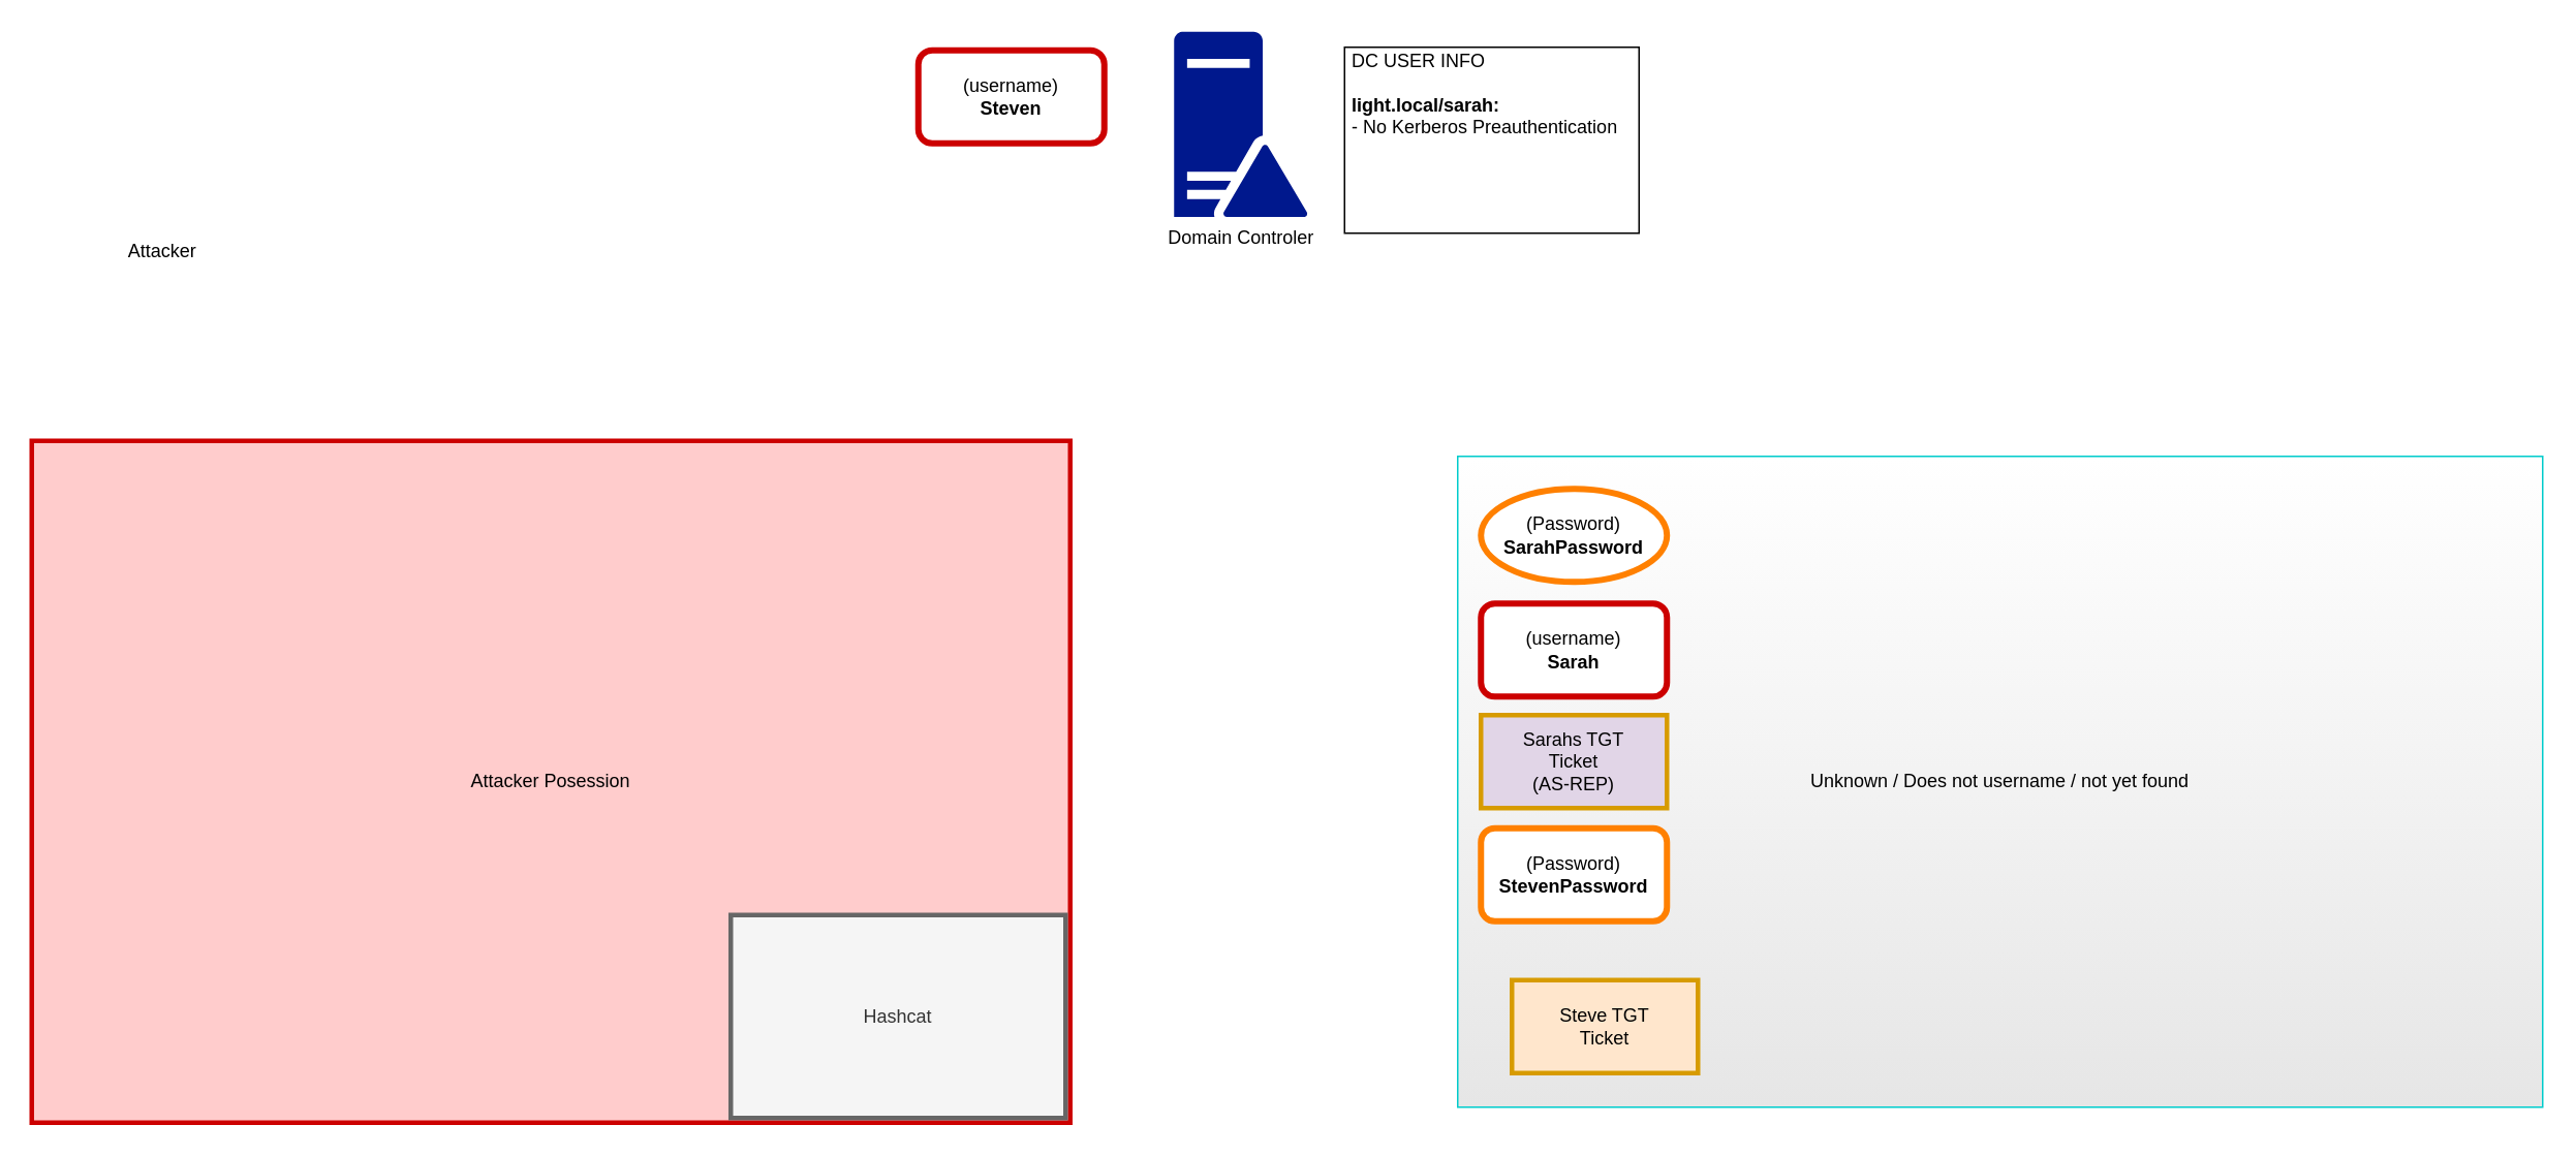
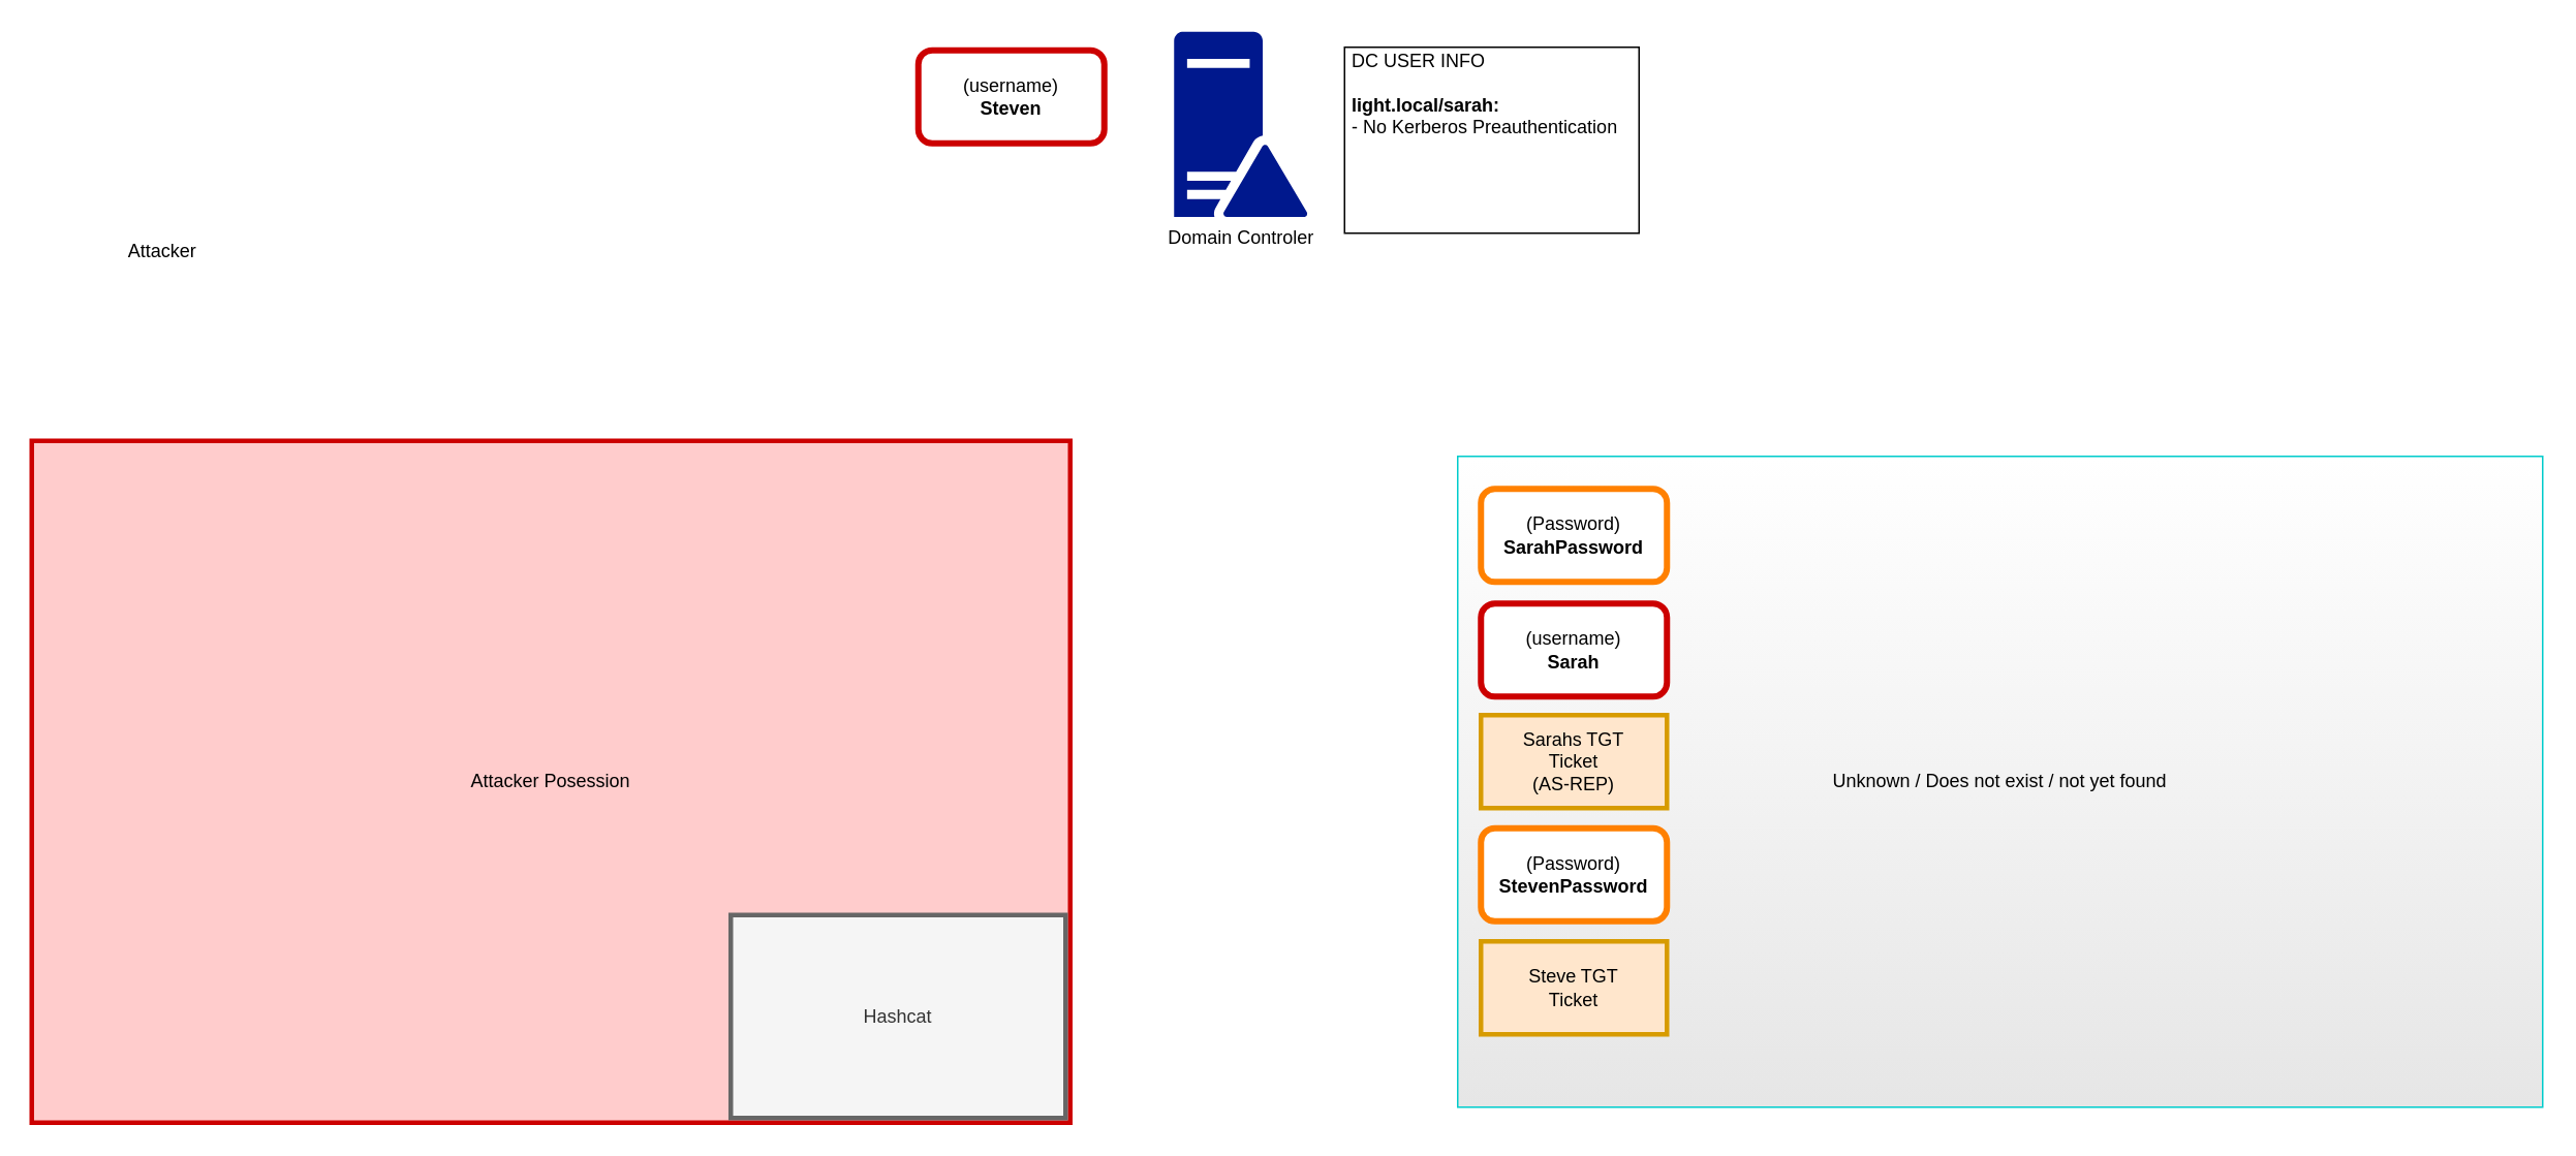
  <mxCell id="0" />
  <mxCell id="1" parent="0" />
  <mxCell id="2" value="Attacker Posession" style="rounded=0;whiteSpace=wrap;html=1;strokeWidth=3;fillColor=#FFCCCC;strokeColor=#CC0000;" parent="1" vertex="1"><mxGeometry x="20" y="284" width="670" height="440" as="geometry" /></mxCell>
  <mxCell id="3" value="Hashcat" style="rounded=0;whiteSpace=wrap;html=1;strokeColor=#666666;strokeWidth=3;fillColor=#f5f5f5;fontColor=#333333;" parent="1" vertex="1"><mxGeometry x="471" y="590" width="216" height="131" as="geometry" /></mxCell>
- <mxCell id="4" value="Unknown / Does not username / not yet found" style="rounded=0;whiteSpace=wrap;html=1;strokeColor=#00CCCC;gradientColor=#E6E6E6;" parent="1" vertex="1"><mxGeometry x="940" y="294" width="700" height="420" as="geometry" /></mxCell>
+ <mxCell id="4" value="Unknown / Does not exist / not yet found" style="rounded=0;whiteSpace=wrap;html=1;strokeColor=#00CCCC;gradientColor=#E6E6E6;" parent="1" vertex="1"><mxGeometry x="940" y="294" width="700" height="420" as="geometry" /></mxCell>
  <mxCell id="5" value="Domain Controler" style="aspect=fixed;pointerEvents=1;shadow=0;dashed=0;html=1;strokeColor=none;labelPosition=center;verticalLabelPosition=bottom;verticalAlign=top;align=center;fillColor=#00188D;shape=mxgraph.mscae.enterprise.domain_controller" parent="1" vertex="1"><mxGeometry x="757" y="20" width="86" height="119.44" as="geometry" /></mxCell>
- <mxCell id="6" value="Sarahs TGT&lt;br&gt;Ticket&lt;br&gt;(AS-REP)" style="rounded=0;whiteSpace=wrap;html=1;strokeColor=#d79b00;fillColor=#e1d5e7;strokeWidth=3;" parent="1" vertex="1"><mxGeometry x="955" y="461" width="120" height="60" as="geometry" /></mxCell>
+ <mxCell id="6" value="Sarahs TGT&lt;br&gt;Ticket&lt;br&gt;(AS-REP)" style="rounded=0;whiteSpace=wrap;html=1;strokeColor=#d79b00;fillColor=#ffe6cc;strokeWidth=3;" parent="1" vertex="1"><mxGeometry x="955" y="461" width="120" height="60" as="geometry" /></mxCell>
  <mxCell id="7" value="(username)&lt;br&gt;&lt;b&gt;Steven&lt;/b&gt;" style="rounded=1;whiteSpace=wrap;html=1;strokeColor=#CC0000;strokeWidth=4;" parent="1" vertex="1"><mxGeometry x="592" y="32" width="120" height="60" as="geometry" /></mxCell>
  <mxCell id="8" value="(username)&lt;br&gt;&lt;b&gt;Sarah&lt;/b&gt;" style="rounded=1;whiteSpace=wrap;html=1;strokeColor=#CC0000;strokeWidth=4;" parent="1" vertex="1"><mxGeometry x="955" y="389" width="120" height="60" as="geometry" /></mxCell>
  <mxCell id="9" value="(Password)&lt;br&gt;&lt;b&gt;StevenPassword&lt;/b&gt;" style="rounded=1;whiteSpace=wrap;html=1;strokeWidth=4;strokeColor=#FF8000;" parent="1" vertex="1"><mxGeometry x="955" y="534" width="120" height="60" as="geometry" /></mxCell>
  <mxCell id="10" value="Attacker" style="shape=image;html=1;verticalAlign=top;verticalLabelPosition=bottom;labelBackgroundColor=#ffffff;imageAspect=0;aspect=fixed;image=https://cdn3.iconfinder.com/data/icons/computing-technology/74/Hacker_computer-RAD-128.png;rounded=0;strokeColor=#CC0000;strokeWidth=3;fillColor=#FFCCCC;gradientColor=none;" parent="1" vertex="1"><mxGeometry x="40" y="20" width="128" height="128" as="geometry" /></mxCell>
  <mxCell id="11" value="&lt;p style=&quot;line-height: 130%&quot;&gt;&lt;/p&gt;&lt;div&gt;DC USER INFO&lt;/div&gt;&lt;div&gt;&lt;br&gt;&lt;/div&gt;&lt;div&gt;&lt;b&gt;light.local/sarah:&lt;/b&gt;&lt;/div&gt;&lt;div&gt;- No Kerberos Preauthentication&lt;br&gt;&lt;/div&gt;&lt;p&gt;&lt;/p&gt;" style="text;html=1;fillColor=none;spacing=5;spacingTop=-20;whiteSpace=wrap;overflow=hidden;rounded=0;strokeColor=#000000;" parent="1" vertex="1"><mxGeometry x="867" y="30" width="190" height="120" as="geometry" /></mxCell>
- <mxCell id="12" value="(Password)&lt;br&gt;&lt;b&gt;SarahPassword&lt;/b&gt;" style="ellipse;whiteSpace=wrap;html=1;strokeWidth=4;strokeColor=#FF8000;" parent="1" vertex="1"><mxGeometry x="955" y="315" width="120" height="60" as="geometry" /></mxCell>
- <mxCell id="13" value="Steve TGT&lt;br&gt;Ticket&lt;br&gt;" style="rounded=0;whiteSpace=wrap;html=1;strokeColor=#d79b00;fillColor=#ffe6cc;strokeWidth=3;" parent="1" vertex="1"><mxGeometry x="975" y="632" width="120" height="60" as="geometry" /></mxCell>
+ <mxCell id="12" value="(Password)&lt;br&gt;&lt;b&gt;SarahPassword&lt;/b&gt;" style="rounded=1;whiteSpace=wrap;html=1;strokeWidth=4;strokeColor=#FF8000;" parent="1" vertex="1"><mxGeometry x="955" y="315" width="120" height="60" as="geometry" /></mxCell>
+ <mxCell id="13" value="Steve TGT&lt;br&gt;Ticket&lt;br&gt;" style="rounded=0;whiteSpace=wrap;html=1;strokeColor=#d79b00;fillColor=#ffe6cc;strokeWidth=3;" parent="1" vertex="1"><mxGeometry x="955" y="607" width="120" height="60" as="geometry" /></mxCell>
  <mxCell id="14" value="" style="shape=image;html=1;verticalAlign=top;verticalLabelPosition=bottom;labelBackgroundColor=#ffffff;imageAspect=0;aspect=fixed;image=https://cdn3.iconfinder.com/data/icons/materia-flat-halloween-free/24/039_026_cat_black_witch_halloween-128.png;rounded=0;strokeColor=#000000;strokeWidth=3;fillColor=#FFCCCC;gradientColor=none;" parent="1" vertex="1"><mxGeometry x="463" y="589" width="68" height="68" as="geometry" /></mxCell>
